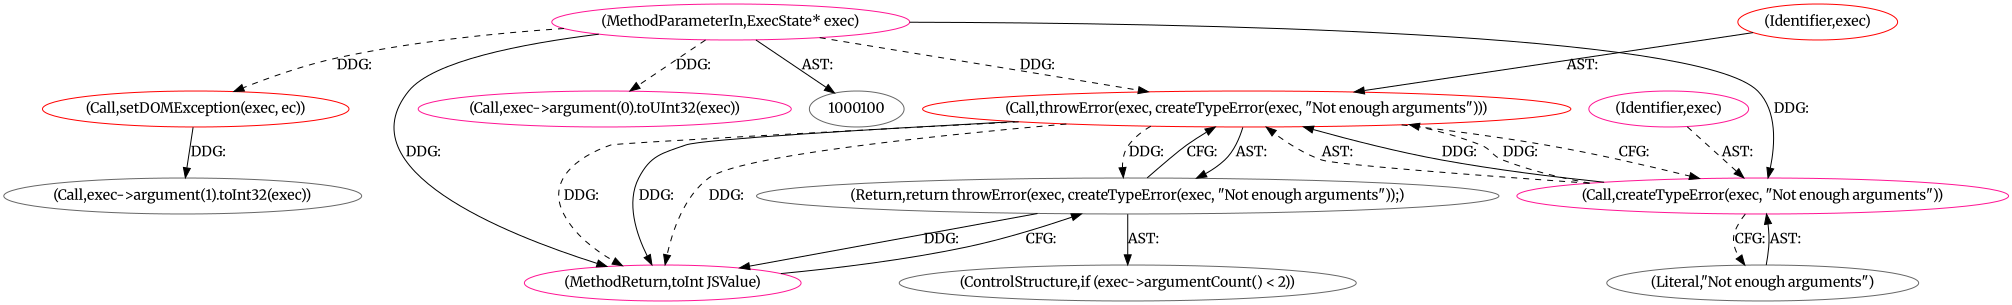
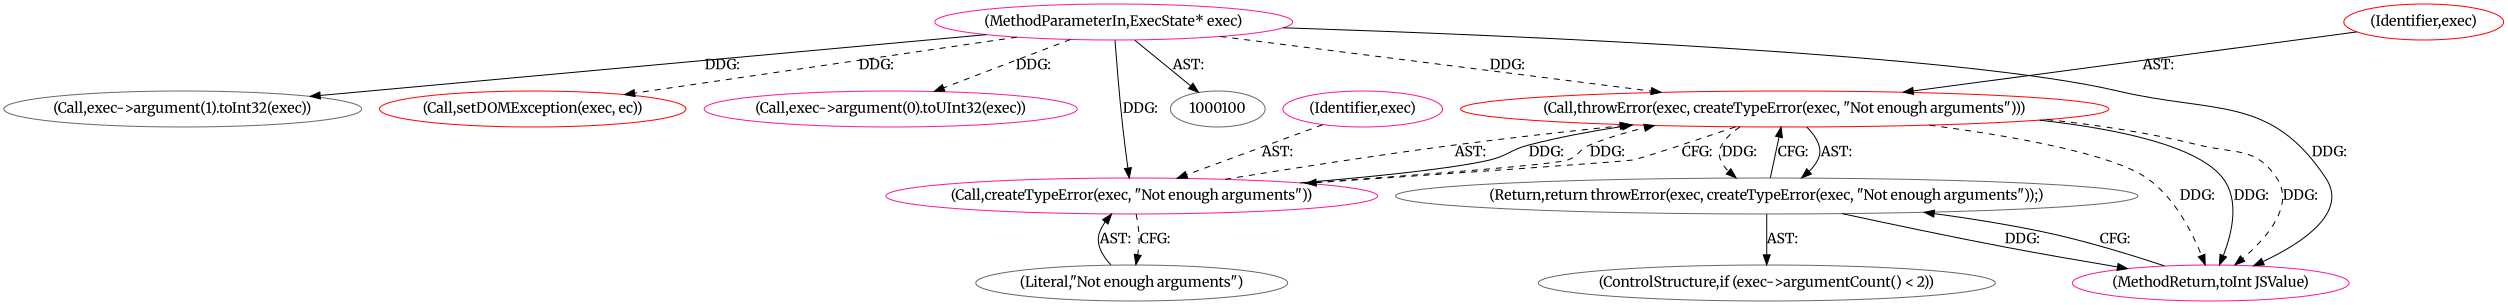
  digraph {
    fontname=Merriweather
    node [color=deeppink fontname=Merriweather]
    edge [fontname=Merriweather style=solid]
    n1 [color=red label="(Call,throwError(exec, createTypeError(exec, \"Not enough arguments\")))"]
    n2 [label="(Call,createTypeError(exec, \"Not enough arguments\"))"]
    n3 [color=gray40 label="(Return,return throwError(exec, createTypeError(exec, \"Not enough arguments\"));)"]
    n4 [label="(MethodReturn,toInt JSValue)"]
    n5 [color=gray40 label="(Literal,\"Not enough arguments\")"]
    n6 [color=gray40 label="(ControlStructure,if (exec->argumentCount() < 2))"]
    n7 [label="(MethodParameterIn,ExecState* exec)"]
    n8 [color=gray40 label="(Call,exec->argument(1).toInt32(exec))"]
    n9 [color=red label="(Call,setDOMException(exec, ec))"]
    n10 [label="(Call,exec->argument(0).toUInt32(exec))"]
    1000100 [color=gray40]
    n12 [color=red label="(Identifier,exec)"]
    n13 [label="(Identifier,exec)"]
    n1 -> n2 [label="CFG: " style=dashed]
    n1 -> n3 [label="AST: "]
    n1 -> n3 [label="DDG: " style=dashed]
    n1 -> n4 [label="DDG: " style=dashed]
    n1 -> n4 [label="DDG: "]
    n1 -> n4 [label="DDG: " style=dashed]
    n2 -> n1 [label="AST: " style=dashed]
    n2 -> n1 [label="DDG: "]
    n2 -> n1 [label="DDG: " style=dashed]
    n2 -> n5 [label="CFG: " style=dashed]
    n3 -> n1 [label="CFG: "]
    n3 -> n4 [label="DDG: "]
    n3 -> n6 [label="AST: "]
    n4 -> n3 [label="CFG: "]
    n5 -> n2 [label="AST: "]
    n7 -> n1 [label="DDG: " style=dashed]
    n7 -> n2 [label="DDG: "]
    n7 -> n4 [label="DDG: "]
-   n9 -> n8 [label="DDG: "]
+   n7 -> n8 [label="DDG: "]
    n7 -> n9 [label="DDG: " style=dashed]
    n7 -> n10 [label="DDG: " style=dashed]
    n7 -> 1000100 [label="AST: "]
    n12 -> n1 [label="AST: "]
    n13 -> n2 [label="AST: " style=dashed]
  }
